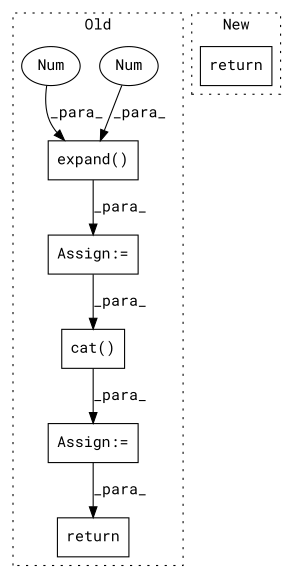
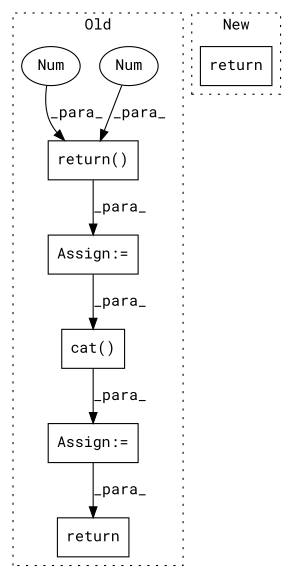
  digraph {
    fontname="Roboto Mono"
    node [a=75 l=7 shape=box fontname="Roboto Mono"]
    edge [fontname="Roboto Mono"]
-   n1 [l="17,1" label="expand()" s="26455,26497"]
+   n1 [l="17,1" label="return()" s="26455,26497"]
    n2 [a=93 label=return s=26745]
    n3 [a=68 l=3 label="Assign:=" s=26652]
    n4 [a=68 l=3 label="Assign:=" s=26452]
    n5 [a=76 l=2 label=Num s=26491 shape=ellipse]
    n6 [a=76 l=2 label=Num s=26495 shape=ellipse]
    n7 [l="10,8" label="cat()" s="26511,26543"]
    n8 [a=93 label=return s=27894]
    subgraph cluster_1 {
      label=Old
      style=dotted
      n1
      n2
      n3
      n4
      n5
      n6
      n7
    }
    subgraph cluster_2 {
      label=New
      style=dotted
      n8
    }
    n1 -> n4 [label=_para_]
    n3 -> n2 [label=_para_]
    n4 -> n7 [label=_para_]
    n5 -> n1 [label=_para_]
    n6 -> n1 [label=_para_]
    n7 -> n3 [label=_para_]
  }
